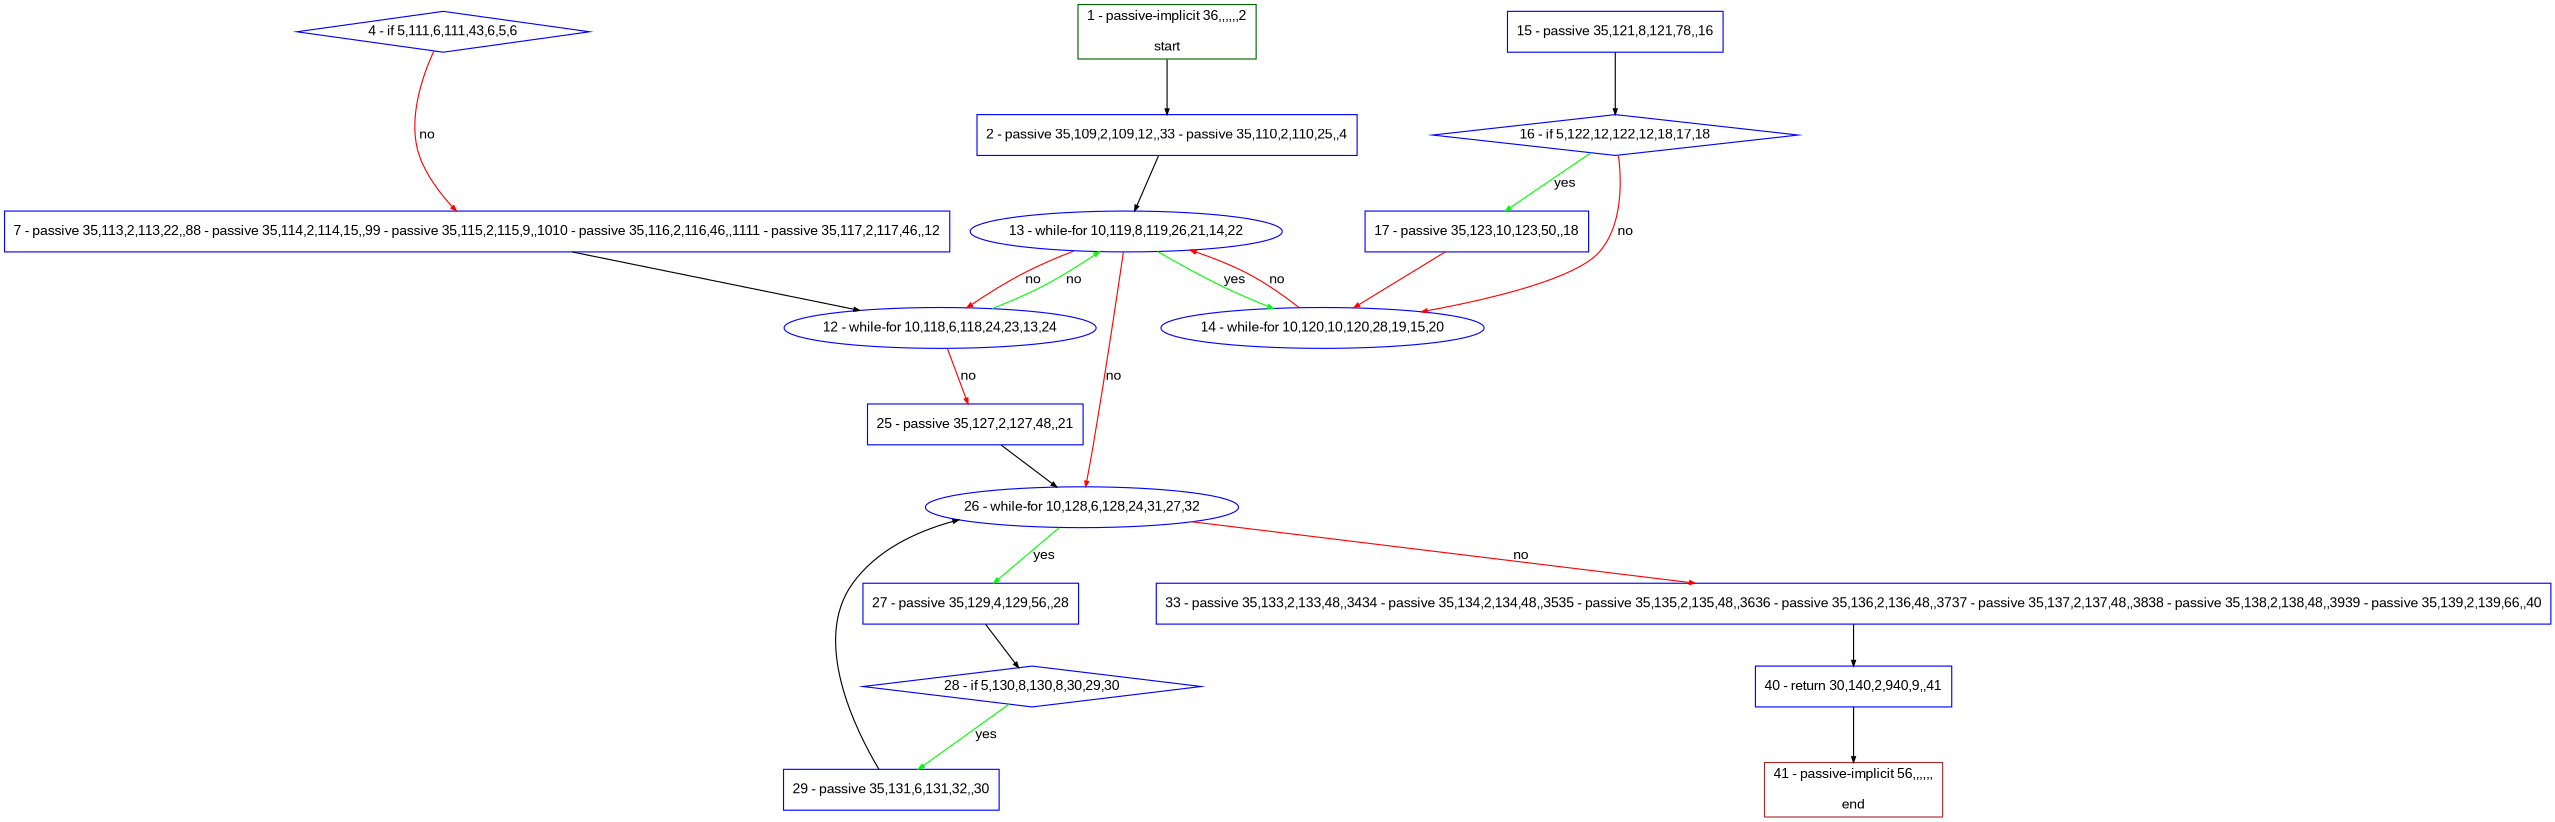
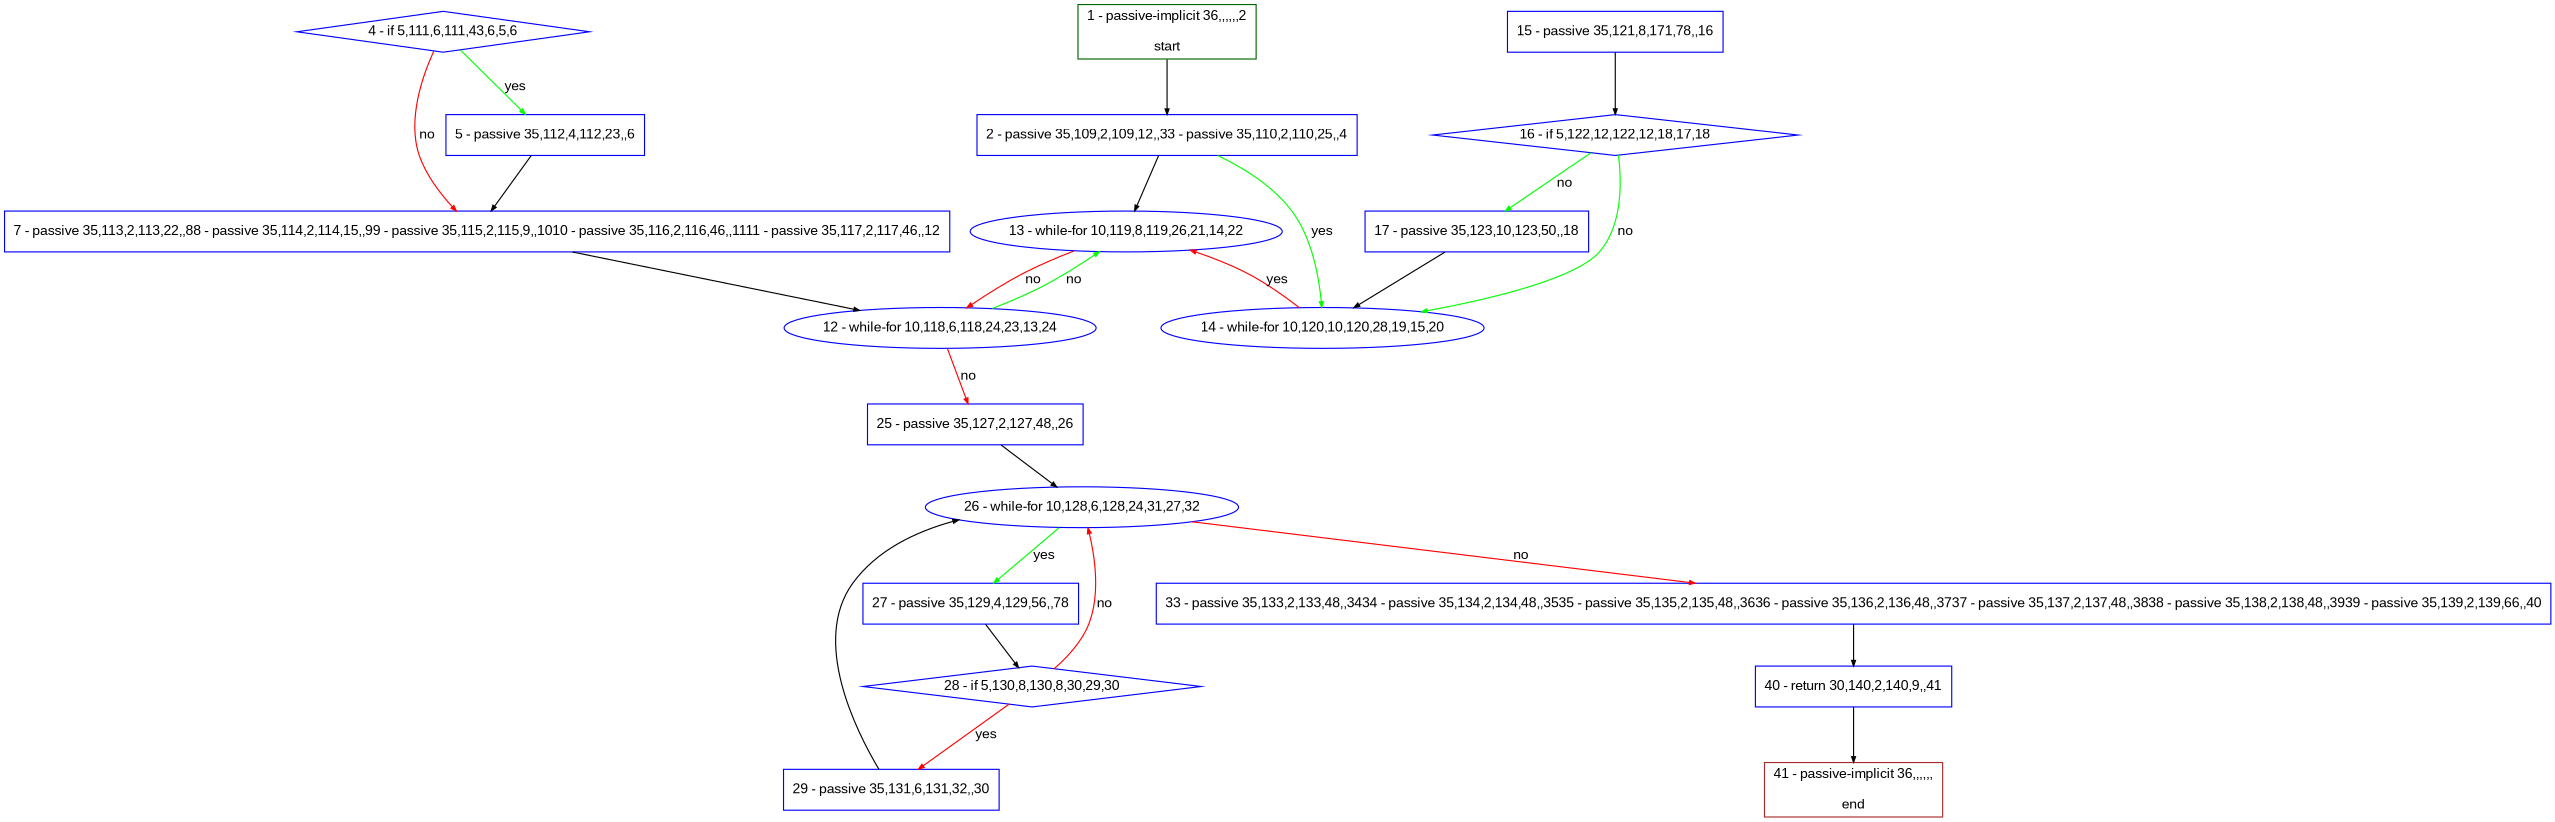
  digraph {
    bgcolor=white
    compound=true
    fillcolor="#FFFFCC"
    fontname=Arial
    fontsize=12
    pack=true
    packmode=clust
    style="rounded,filled"
    node [color="#0000ff" compound=true fillcolor="#ffffff" fixedsize=false fontname=Arial fontsize=12 node_initialized=no shape=box style=filled]
    edge [arrowhead=normal arrowsize=0.5 arrowtail=none color="#000000" compound=true dir=forward fontcolor=black fontname=Arial fontsize=12]
    n1 [label="2 - passive 35,109,2,109,12,,33 - passive 35,110,2,110,25,,4"]
    n2 [label="13 - while-for 10,119,8,119,26,21,14,22" shape=oval]
    n3 [label="4 - if 5,111,6,111,43,6,5,6" shape=diamond]
+   n4 [label="5 - passive 35,112,4,112,23,,6"]
    n5 [label="7 - passive 35,113,2,113,22,,88 - passive 35,114,2,114,15,,99 - passive 35,115,2,115,9,,1010 - passive 35,116,2,116,46,,1111 - passive 35,117,2,117,46,,12"]
    n6 [color="#006400" label="1 - passive-implicit 36,,,,,,2\n\nstart"]
    n7 [label="12 - while-for 10,118,6,118,24,23,13,24" shape=oval]
-   n8 [label="25 - passive 35,127,2,127,48,,21"]
+   n8 [label="25 - passive 35,127,2,127,48,,26"]
    n9 [label="14 - while-for 10,120,10,120,28,19,15,20" shape=oval]
    n10 [label="26 - while-for 10,128,6,128,24,31,27,32" shape=oval]
-   n11 [label="27 - passive 35,129,4,129,56,,28"]
+   n11 [label="27 - passive 35,129,4,129,56,,78"]
    n12 [label="33 - passive 35,133,2,133,48,,3434 - passive 35,134,2,134,48,,3535 - passive 35,135,2,135,48,,3636 - passive 35,136,2,136,48,,3737 - passive 35,137,2,137,48,,3838 - passive 35,138,2,138,48,,3939 - passive 35,139,2,139,66,,40"]
-   n13 [label="15 - passive 35,121,8,121,78,,16"]
+   n13 [label="15 - passive 35,121,8,171,78,,16"]
    n14 [label="16 - if 5,122,12,122,12,18,17,18" shape=diamond]
    n15 [label="17 - passive 35,123,10,123,50,,18"]
    n16 [label="28 - if 5,130,8,130,8,30,29,30" shape=diamond]
-   n17 [label="40 - return 30,140,2,940,9,,41"]
+   n17 [label="40 - return 30,140,2,140,9,,41"]
    n18 [label="29 - passive 35,131,6,131,32,,30"]
-   n19 [color="#a52a2a" label="41 - passive-implicit 56,,,,,,\n\nend"]
+   n19 [color="#a52a2a" label="41 - passive-implicit 36,,,,,,\n\nend"]
    n1 -> n2
    n2 -> n7 [color="#ff0000" label=no]
-   n2 -> n9 [color="#00ff00" label=yes]
+   n1 -> n9 [color="#00ff00" label=yes]
+   n3 -> n4 [color="#00ff00" label=yes]
    n3 -> n5 [color="#ff0000" label=no]
+   n4 -> n5
    n5 -> n7
    n6 -> n1
    n7 -> n2 [color="#00ff00" label=no]
    n7 -> n8 [color="#ff0000" label=no]
    n8 -> n10
-   n9 -> n2 [color="#ff0000" label=no]
+   n9 -> n2 [color="#ff0000" label=yes]
    n10 -> n11 [color="#00ff00" label=yes]
    n10 -> n12 [color="#ff0000" label=no]
    n11 -> n16
    n12 -> n17
    n13 -> n14
-   n14 -> n9 [color="#ff0000" label=no]
-   n14 -> n15 [color="#00ff00" label=yes]
-   n15 -> n9 [color="#ff0000"]
-   n2 -> n10 [color="#ff0000" label=no]
-   n16 -> n18 [color="#00ff00" label=yes]
+   n14 -> n9 [color="#00ff00" label=no]
+   n14 -> n15 [color="#00ff00" label=no]
+   n15 -> n9
+   n16 -> n10 [color="#ff0000" label=no]
+   n16 -> n18 [color="#ff0000" label=yes]
    n17 -> n19
    n18 -> n10
  }
